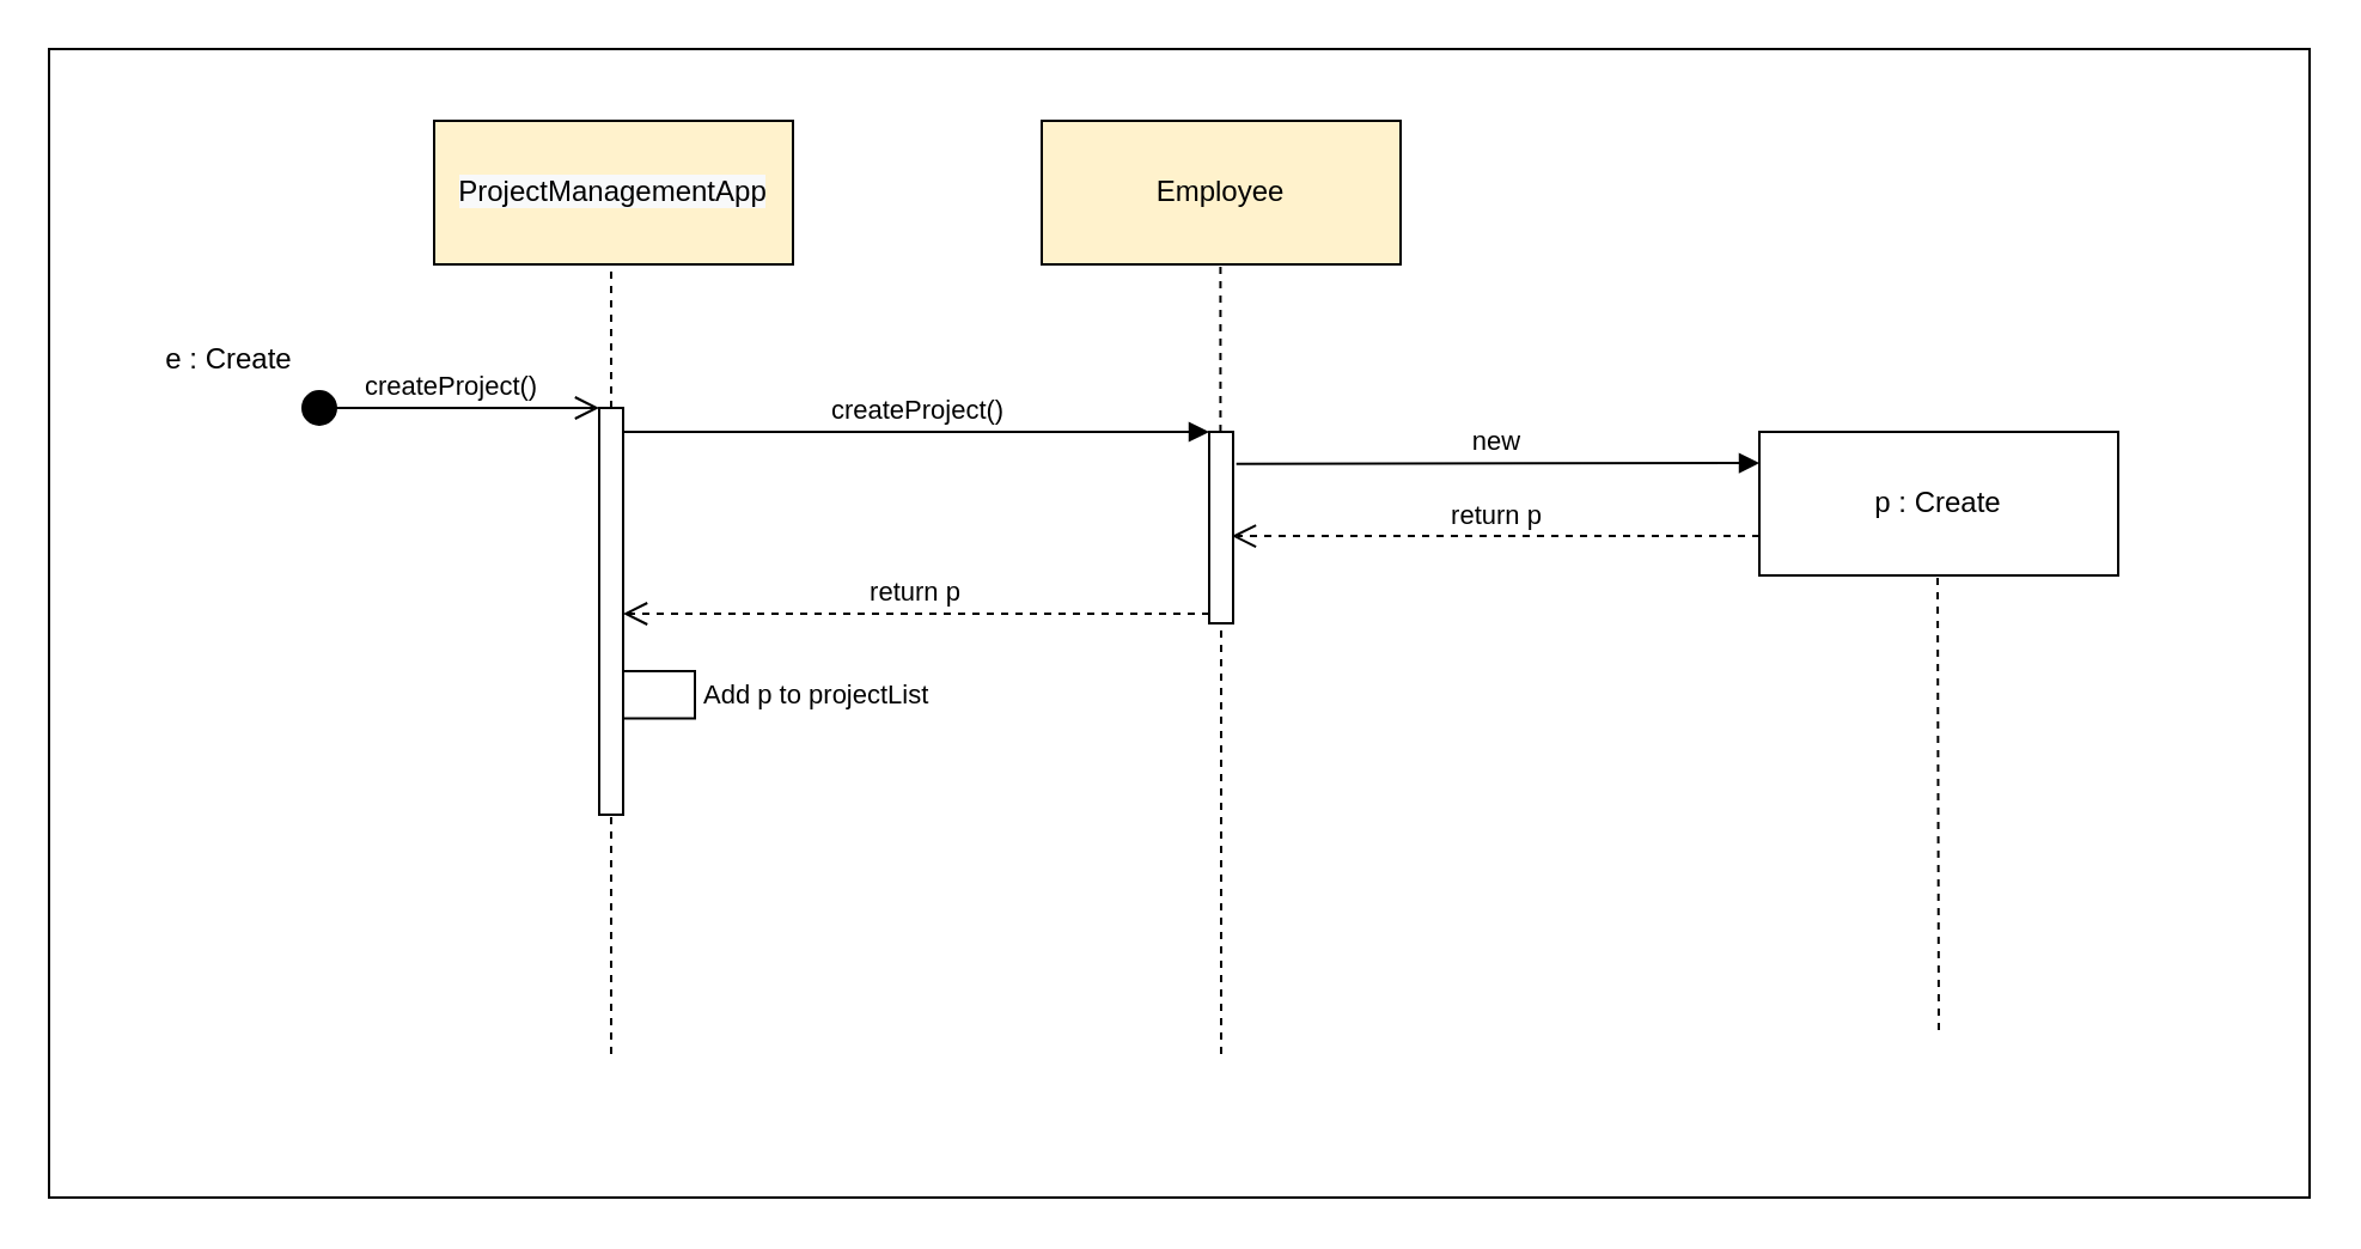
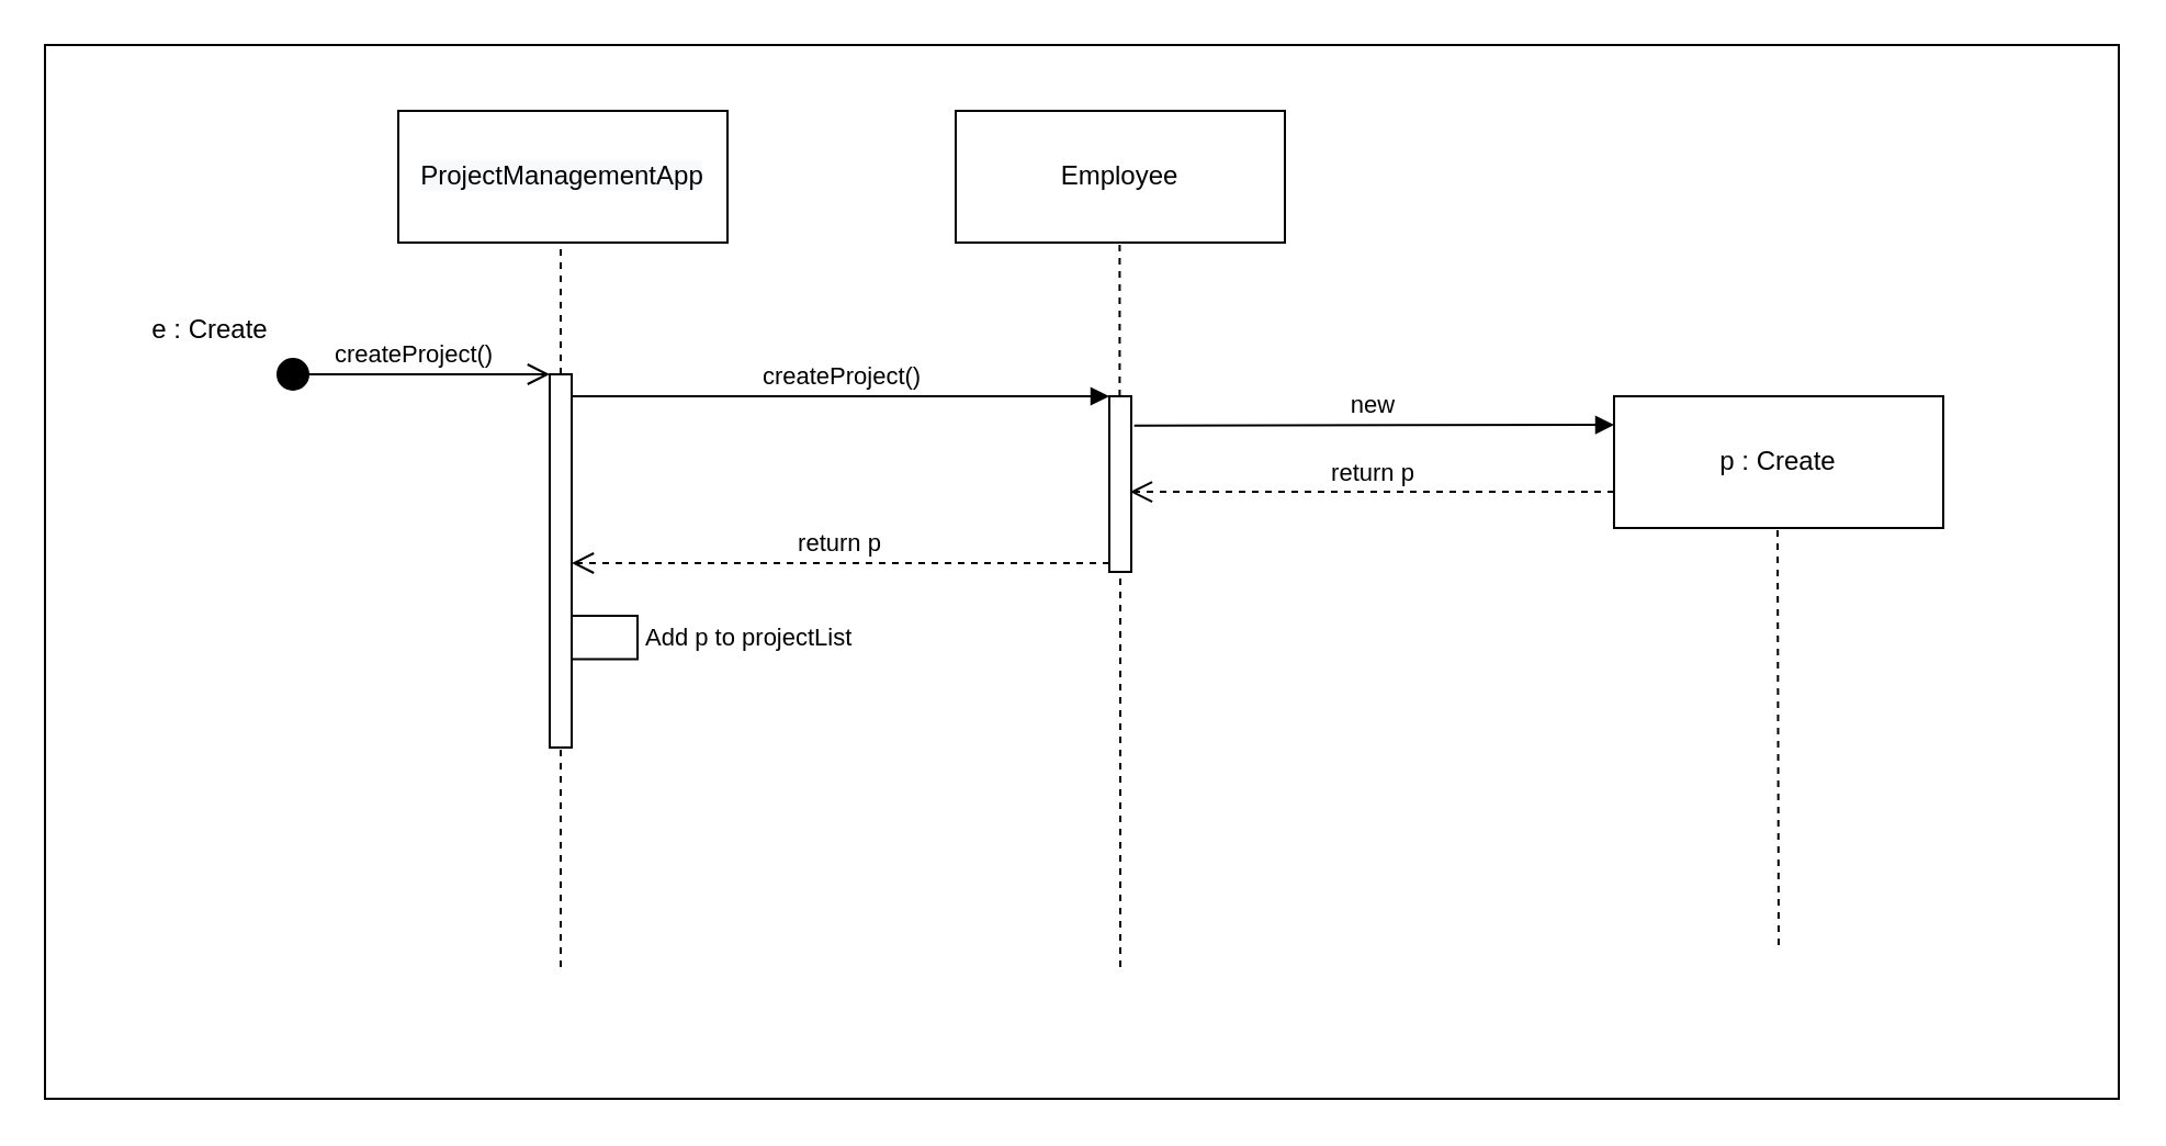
  <mxCell id="0" />
  <mxCell id="1" parent="0" />
  <mxCell id="2" value="" style="rounded=0;whiteSpace=wrap;html=1;fillColor=none;" vertex="1" parent="1"><mxGeometry x="20" y="20" width="945" height="480" as="geometry" /></mxCell>
- <mxCell id="3" value="&#10;&#10;&lt;span style=&quot;color: rgb(0, 0, 0); font-family: helvetica; font-size: 12px; font-style: normal; font-weight: 400; letter-spacing: normal; text-align: center; text-indent: 0px; text-transform: none; word-spacing: 0px; background-color: rgb(248, 249, 250); display: inline; float: none;&quot;&gt;ProjectManagementApp&lt;/span&gt;&#10;&#10;" style="rounded=0;whiteSpace=wrap;html=1;fillColor=#fff2cc;" vertex="1" parent="1"><mxGeometry x="181" y="50" width="150" height="60" as="geometry" /></mxCell>
- <mxCell id="4" value="&lt;font face=&quot;helvetica&quot;&gt;Employee&lt;/font&gt;" style="rounded=0;whiteSpace=wrap;html=1;fillColor=#fff2cc;" vertex="1" parent="1"><mxGeometry x="435" y="50" width="150" height="60" as="geometry" /></mxCell>
+ <mxCell id="3" value="&#10;&#10;&lt;span style=&quot;color: rgb(0, 0, 0); font-family: helvetica; font-size: 12px; font-style: normal; font-weight: 400; letter-spacing: normal; text-align: center; text-indent: 0px; text-transform: none; word-spacing: 0px; background-color: rgb(248, 249, 250); display: inline; float: none;&quot;&gt;ProjectManagementApp&lt;/span&gt;&#10;&#10;" style="rounded=0;whiteSpace=wrap;html=1;fillColor=#FFFFFF;" vertex="1" parent="1"><mxGeometry x="181" y="50" width="150" height="60" as="geometry" /></mxCell>
+ <mxCell id="4" value="&lt;font face=&quot;helvetica&quot;&gt;Employee&lt;/font&gt;" style="rounded=0;whiteSpace=wrap;html=1;fillColor=#FFFFFF;" vertex="1" parent="1"><mxGeometry x="435" y="50" width="150" height="60" as="geometry" /></mxCell>
  <mxCell id="5" value="" style="endArrow=none;dashed=1;html=1;" edge="1" parent="1"><mxGeometry width="50" height="50" relative="1" as="geometry"><mxPoint x="255" y="440" as="sourcePoint" /><mxPoint x="255" y="110" as="targetPoint" /></mxGeometry></mxCell>
  <mxCell id="6" value="" style="html=1;points=[];perimeter=orthogonalPerimeter;" vertex="1" parent="1"><mxGeometry x="250" y="170" width="10" height="170" as="geometry" /></mxCell>
  <mxCell id="7" value="" style="endArrow=none;dashed=1;html=1;" edge="1" parent="1" source="12"><mxGeometry width="50" height="50" relative="1" as="geometry"><mxPoint x="510" y="490" as="sourcePoint" /><mxPoint x="509.71" y="110" as="targetPoint" /></mxGeometry></mxCell>
  <mxCell id="8" value="&lt;font face=&quot;helvetica&quot;&gt;p : Create&lt;br&gt;&lt;/font&gt;" style="rounded=0;whiteSpace=wrap;html=1;fillColor=#FFFFFF;" vertex="1" parent="1"><mxGeometry x="735" y="180" width="150" height="60" as="geometry" /></mxCell>
  <mxCell id="9" value="new" style="html=1;verticalAlign=bottom;endArrow=block;entryX=0;entryY=0;exitX=1.133;exitY=0.222;exitDx=0;exitDy=0;exitPerimeter=0;" edge="1" parent="1"><mxGeometry relative="1" as="geometry"><mxPoint x="516.33" y="193.32" as="sourcePoint" /><mxPoint x="735" y="193" as="targetPoint" /></mxGeometry></mxCell>
  <mxCell id="10" value="return p" style="html=1;verticalAlign=bottom;endArrow=open;dashed=1;endSize=8;exitX=0;exitY=0.95;entryX=0.944;entryY=0.544;entryDx=0;entryDy=0;entryPerimeter=0;" edge="1" parent="1" target="12"><mxGeometry relative="1" as="geometry"><mxPoint x="517" y="222" as="targetPoint" /><mxPoint x="735" y="223.5" as="sourcePoint" /></mxGeometry></mxCell>
  <mxCell id="11" value="" style="endArrow=none;dashed=1;html=1;" edge="1" parent="1"><mxGeometry width="50" height="50" relative="1" as="geometry"><mxPoint x="810" y="430" as="sourcePoint" /><mxPoint x="809.5" y="240" as="targetPoint" /></mxGeometry></mxCell>
  <mxCell id="12" value="" style="html=1;points=[];perimeter=orthogonalPerimeter;" vertex="1" parent="1"><mxGeometry x="505" y="180" width="10" height="80" as="geometry" /></mxCell>
  <mxCell id="13" value="" style="endArrow=none;dashed=1;html=1;" edge="1" parent="1" target="12"><mxGeometry width="50" height="50" relative="1" as="geometry"><mxPoint x="510" y="440" as="sourcePoint" /><mxPoint x="509.71" y="110" as="targetPoint" /></mxGeometry></mxCell>
  <mxCell id="14" value="createProject()" style="html=1;verticalAlign=bottom;endArrow=block;entryX=0;entryY=0;" edge="1" parent="1" target="12"><mxGeometry relative="1" as="geometry"><mxPoint x="260" y="180" as="sourcePoint" /></mxGeometry></mxCell>
  <mxCell id="15" value="return p" style="html=1;verticalAlign=bottom;endArrow=open;dashed=1;endSize=8;exitX=0;exitY=0.95;" edge="1" parent="1" source="12"><mxGeometry relative="1" as="geometry"><mxPoint x="260" y="256" as="targetPoint" /></mxGeometry></mxCell>
  <mxCell id="16" value="createProject()" style="html=1;verticalAlign=bottom;startArrow=circle;startFill=1;endArrow=open;startSize=6;endSize=8;" edge="1" parent="1"><mxGeometry width="80" relative="1" as="geometry"><mxPoint x="125" y="170" as="sourcePoint" /><mxPoint x="250" y="170" as="targetPoint" /></mxGeometry></mxCell>
  <mxCell id="17" value="Add p to projectList" style="edgeStyle=orthogonalEdgeStyle;html=1;align=left;spacingLeft=2;endArrow=none;rounded=0;entryX=0.971;entryY=0.653;entryDx=0;entryDy=0;entryPerimeter=0;endFill=0;" edge="1" parent="1"><mxGeometry relative="1" as="geometry"><mxPoint x="260" y="280" as="sourcePoint" /><Array as="points"><mxPoint x="290" y="280" /><mxPoint x="290" y="300" /></Array><mxPoint x="259.71" y="299.78" as="targetPoint" /></mxGeometry></mxCell>
  <mxCell id="18" value="e : Create" style="text;html=1;align=center;verticalAlign=middle;resizable=0;points=[];autosize=1;" vertex="1" parent="1"><mxGeometry x="50" y="140" width="90" height="20" as="geometry" /></mxCell>
